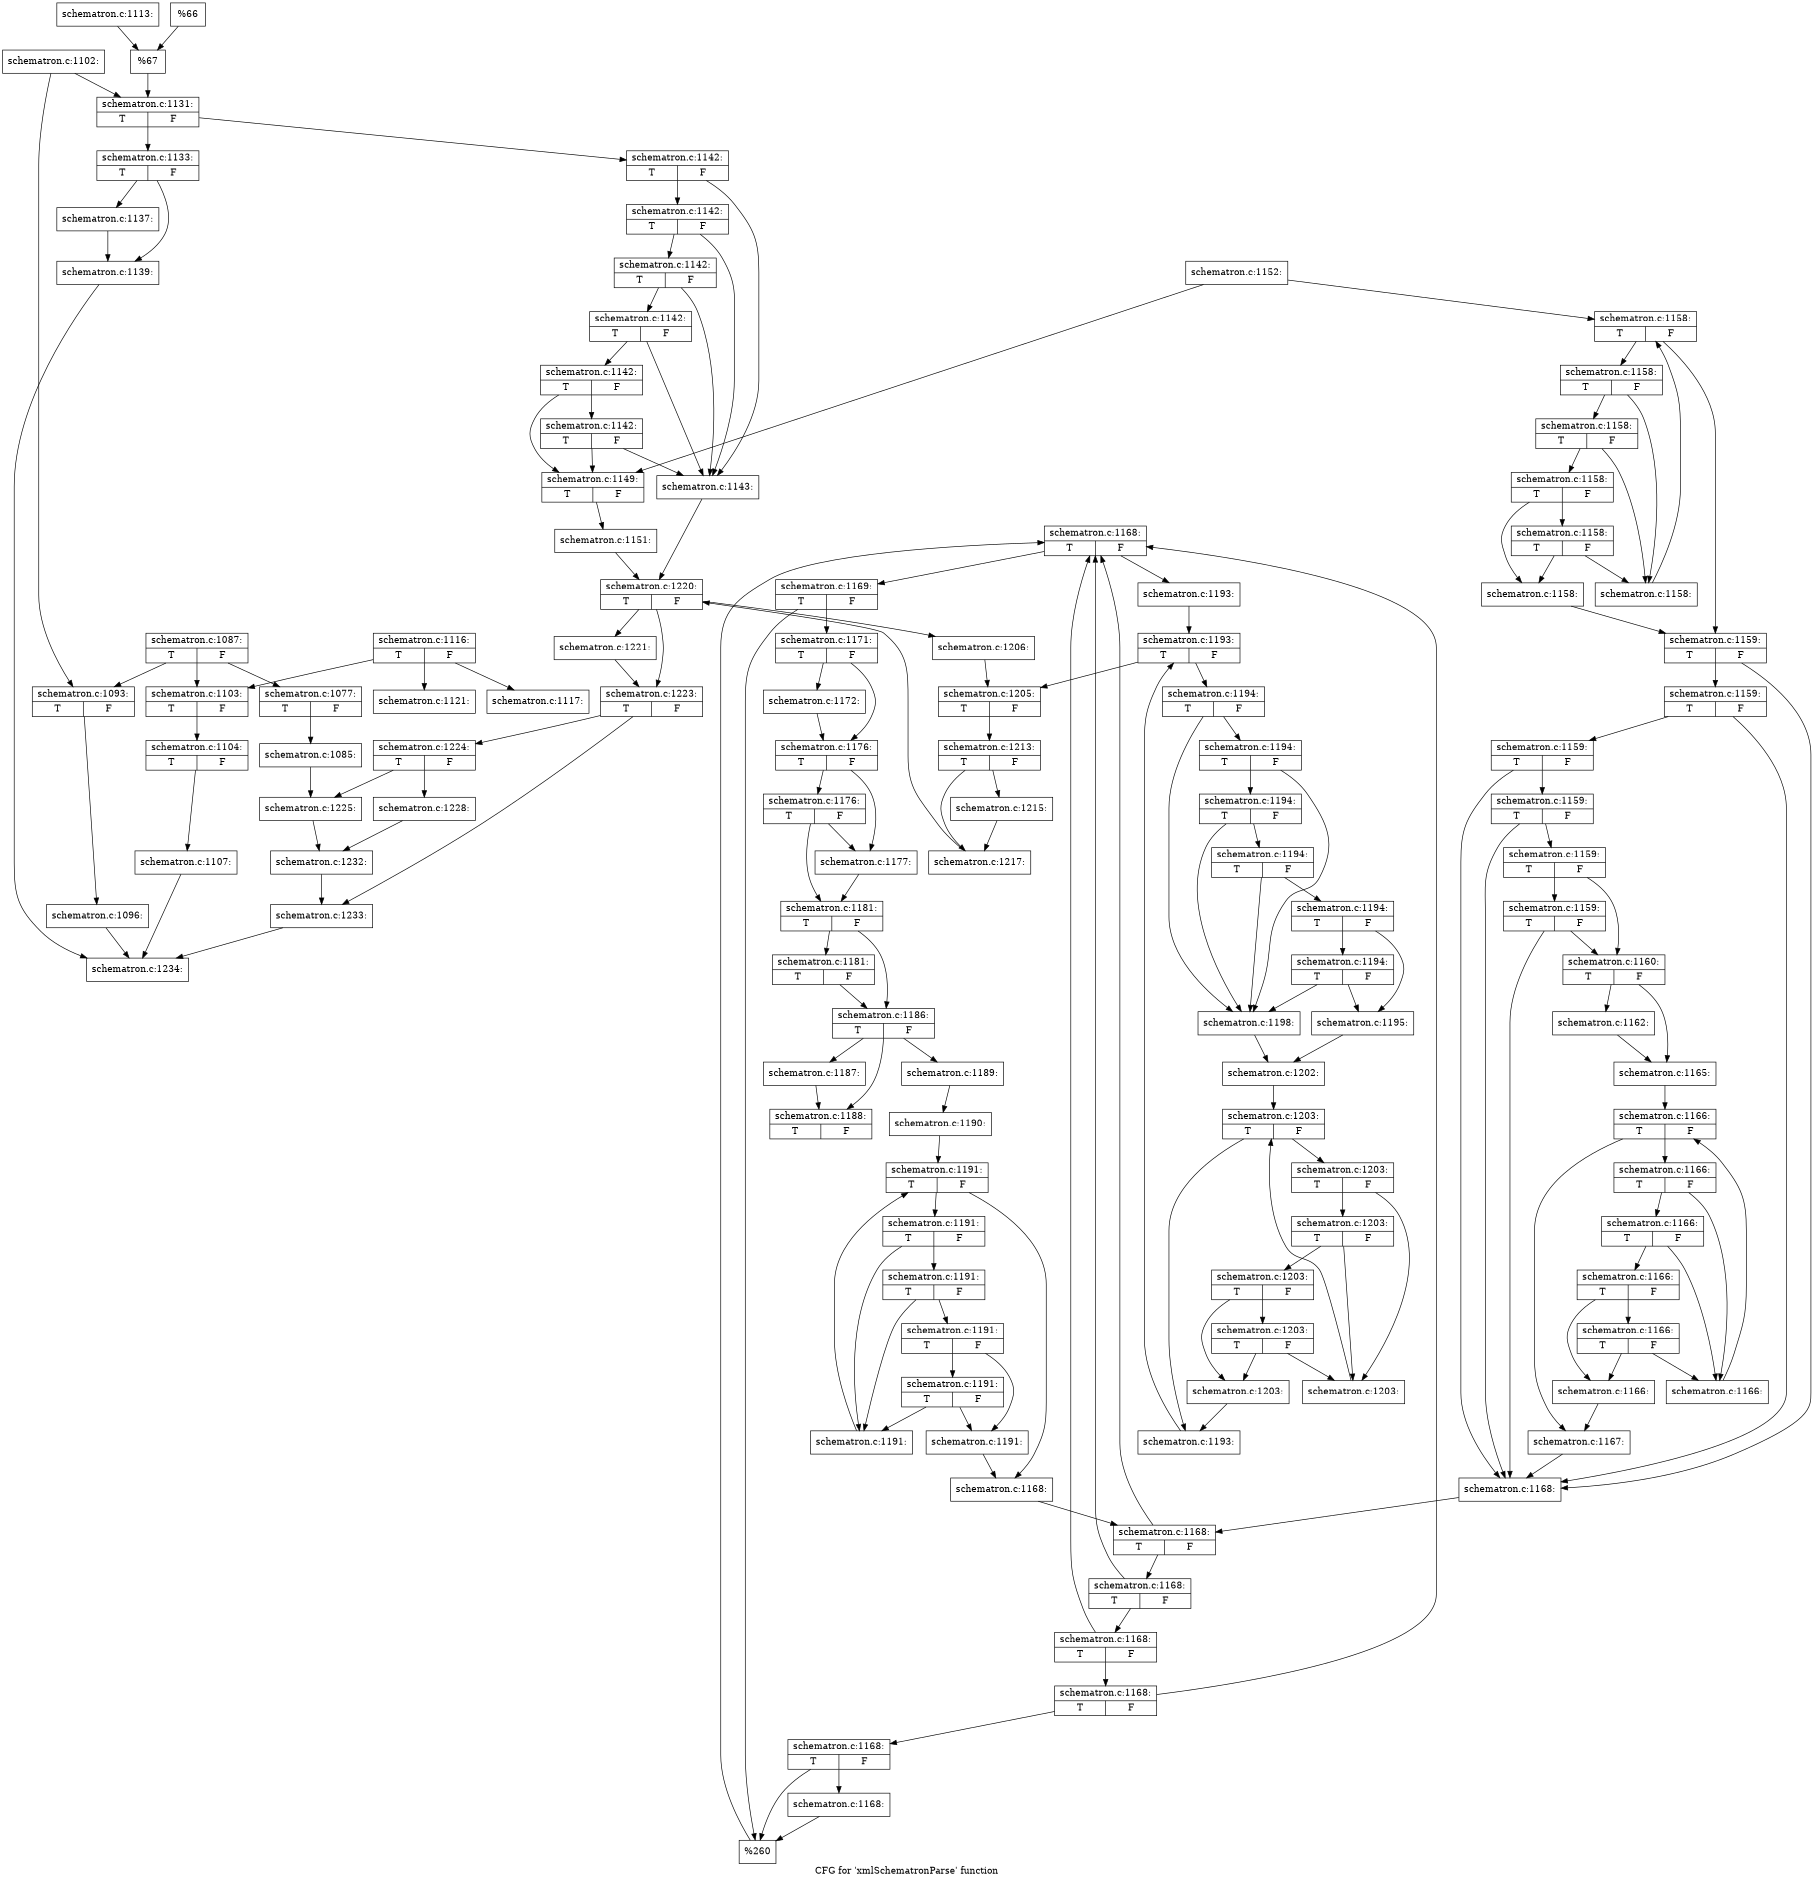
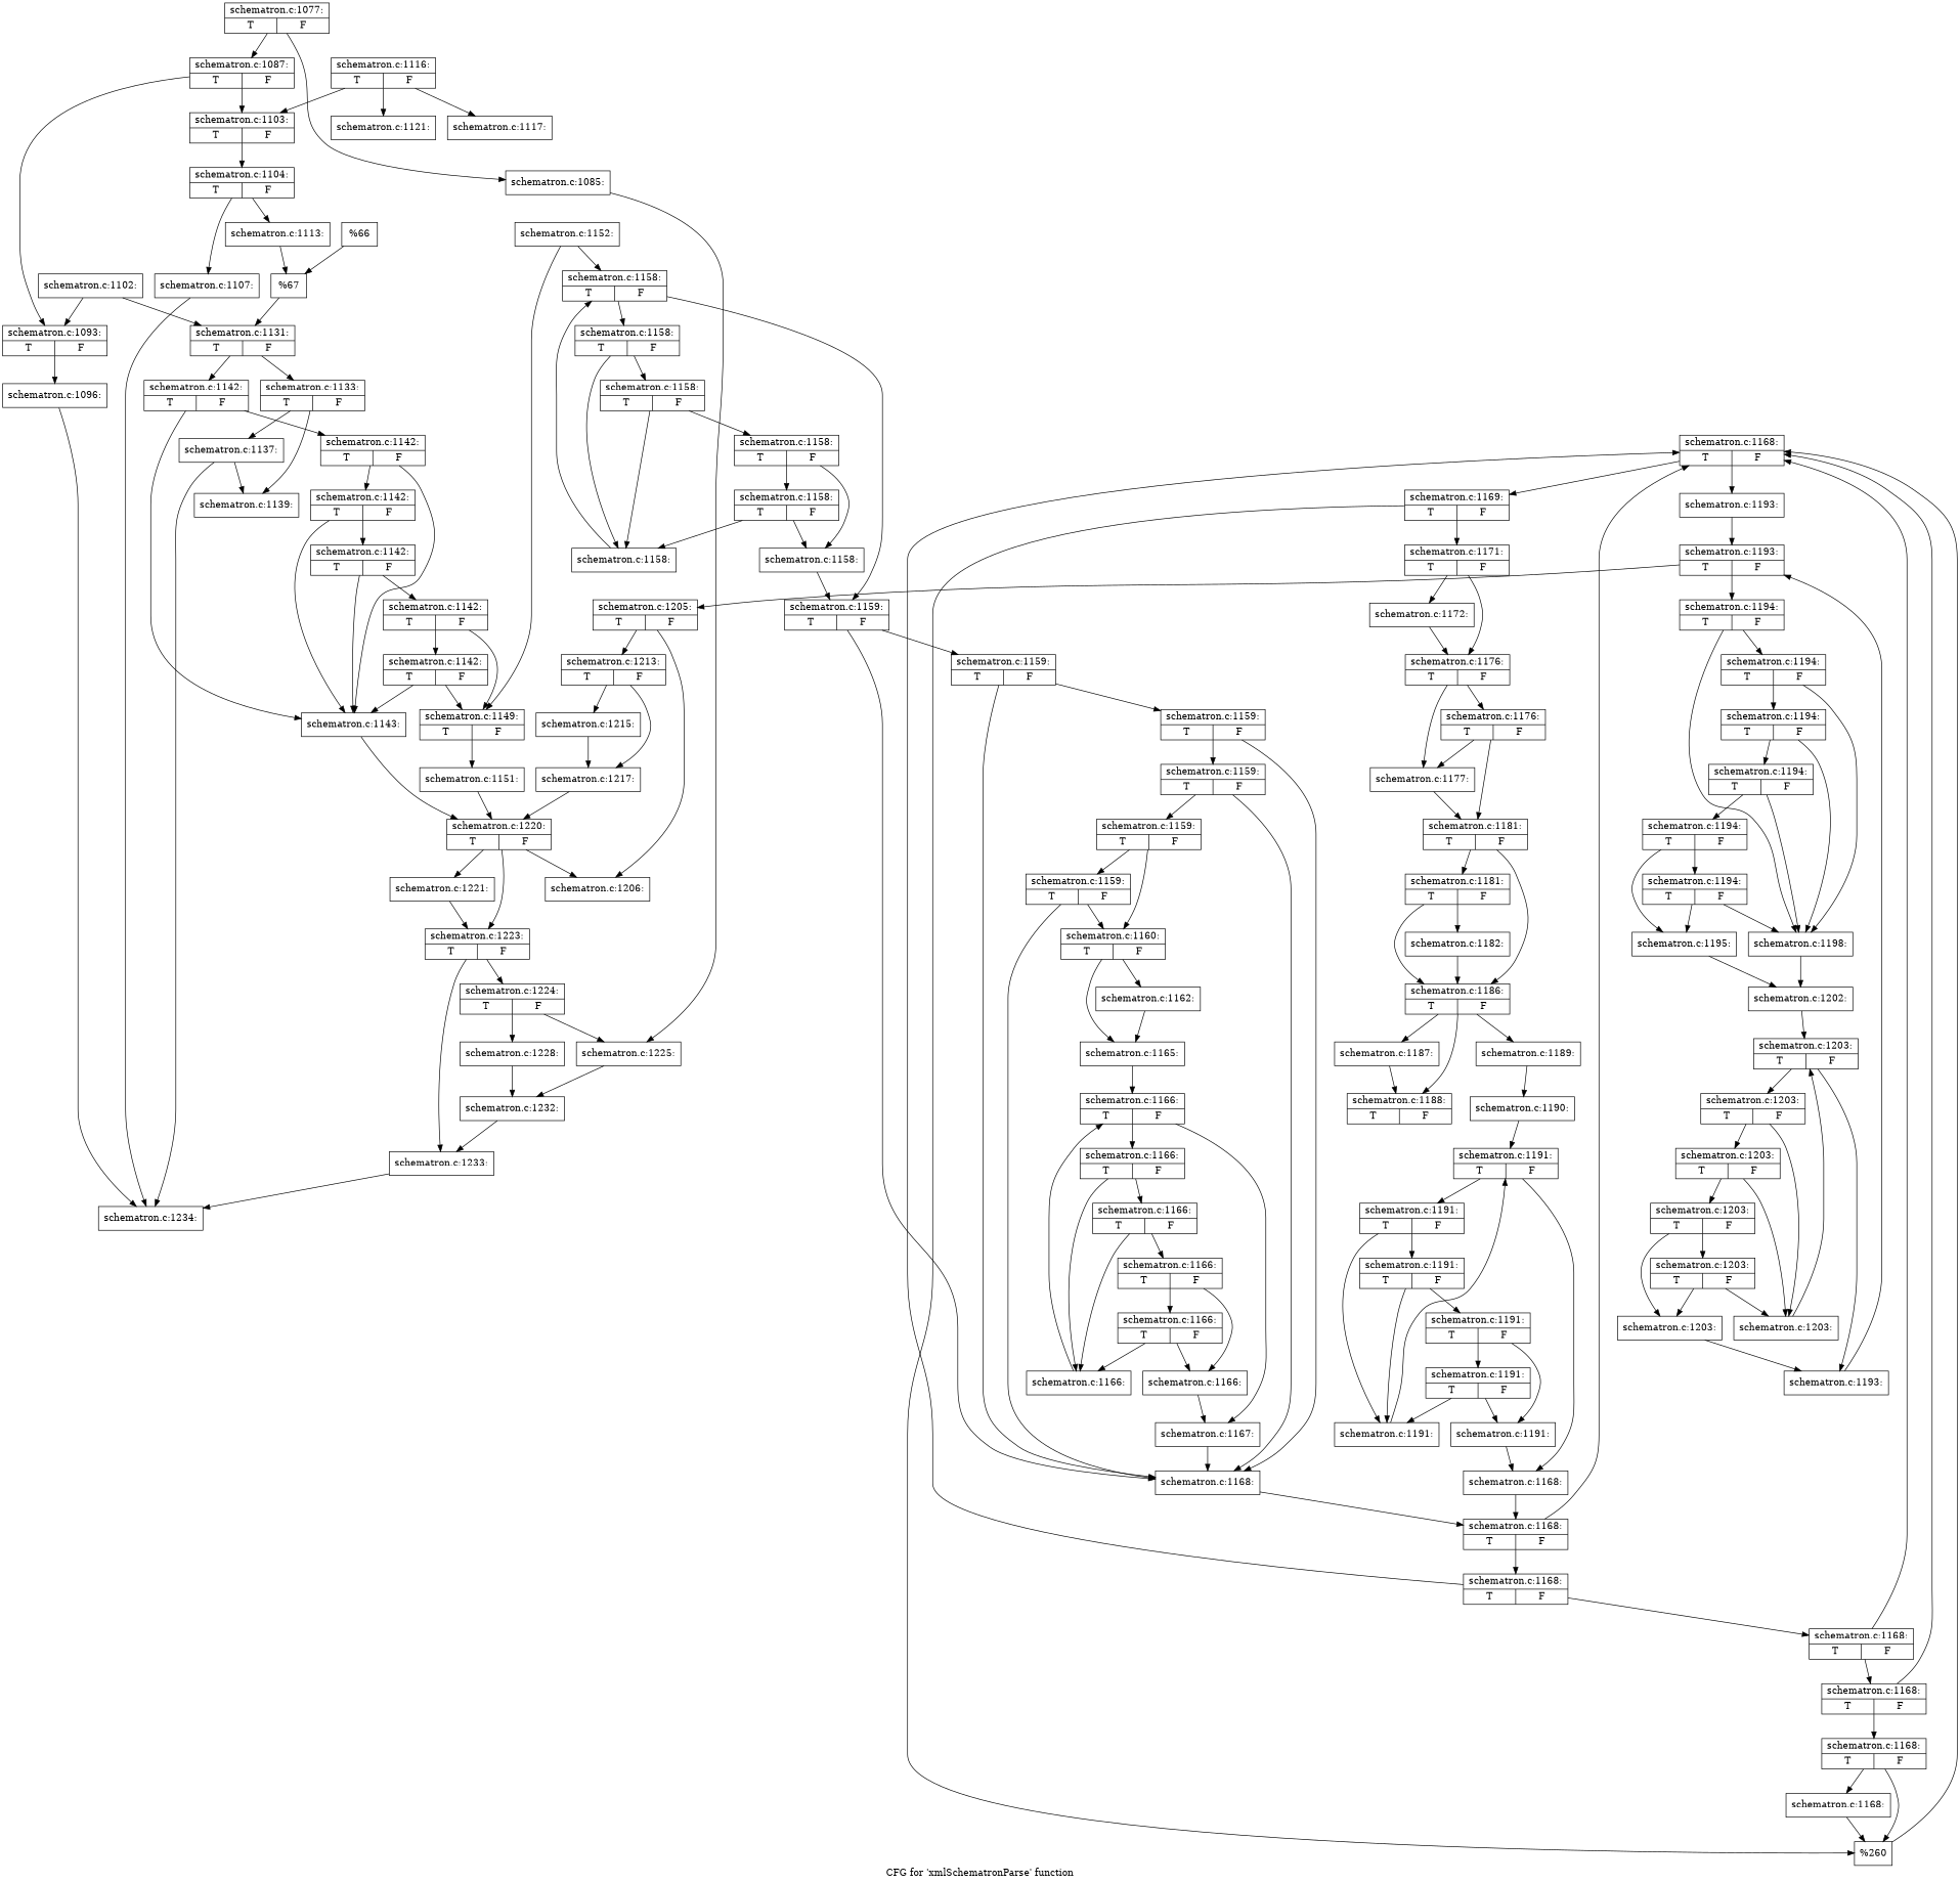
  digraph {
    label="CFG for 'xmlSchematronParse' function"
    node [shape=record]
    n1 [label="{schematron.c:1077:|{<s0>T|<s1>F}}"]
    n2 [label="{schematron.c:1085:}"]
    n3 [label="{schematron.c:1087:|{<s0>T|<s1>F}}"]
    n4 [label="{schematron.c:1225:}"]
    n5 [label="{schematron.c:1093:|{<s0>T|<s1>F}}"]
    n6 [label="{schematron.c:1103:|{<s0>T|<s1>F}}"]
    n7 [label="{schematron.c:1234:}"]
    n8 [label="{schematron.c:1096:}"]
    n9 [label="{schematron.c:1104:|{<s0>T|<s1>F}}"]
    n10 [label="{schematron.c:1102:}"]
    n11 [label="{schematron.c:1131:|{<s0>T|<s1>F}}"]
    n12 [label="{schematron.c:1107:}"]
    n13 [label="{schematron.c:1113:}"]
    n14 [label="{schematron.c:1116:|{<s0>T|<s1>F}}"]
    n15 [label="{schematron.c:1117:}"]
    n16 [label="{schematron.c:1121:}"]
    n17 [label="{schematron.c:1133:|{<s0>T|<s1>F}}"]
    n18 [label="{schematron.c:1142:|{<s0>T|<s1>F}}"]
    n19 [label="{schematron.c:1139:}"]
    n20 [label="{schematron.c:1137:}"]
    n21 [label="{schematron.c:1142:|{<s0>T|<s1>F}}"]
    n22 [label="{schematron.c:1143:}"]
    n23 [label="{%67}"]
    n24 [label="{%66}"]
    n25 [label="{schematron.c:1142:|{<s0>T|<s1>F}}"]
    n26 [label="{schematron.c:1220:|{<s0>T|<s1>F}}"]
    n27 [label="{schematron.c:1142:|{<s0>T|<s1>F}}"]
    n28 [label="{schematron.c:1223:|{<s0>T|<s1>F}}"]
    n29 [label="{schematron.c:1221:}"]
    n30 [label="{schematron.c:1206:}"]
    n31 [label="{schematron.c:1142:|{<s0>T|<s1>F}}"]
    n32 [label="{schematron.c:1149:|{<s0>T|<s1>F}}"]
    n33 [label="{schematron.c:1142:|{<s0>T|<s1>F}}"]
    n34 [label="{schematron.c:1151:}"]
    n35 [label="{schematron.c:1152:}"]
    n36 [label="{schematron.c:1158:|{<s0>T|<s1>F}}"]
    n37 [label="{schematron.c:1224:|{<s0>T|<s1>F}}"]
    n38 [label="{schematron.c:1233:}"]
    n39 [label="{schematron.c:1158:|{<s0>T|<s1>F}}"]
    n40 [label="{schematron.c:1159:|{<s0>T|<s1>F}}"]
    n41 [label="{schematron.c:1158:|{<s0>T|<s1>F}}"]
    n42 [label="{schematron.c:1158:}"]
    n43 [label="{schematron.c:1159:|{<s0>T|<s1>F}}"]
    n44 [label="{schematron.c:1168:}"]
    n45 [label="{schematron.c:1158:|{<s0>T|<s1>F}}"]
    n46 [label="{schematron.c:1159:|{<s0>T|<s1>F}}"]
    n47 [label="{schematron.c:1168:|{<s0>T|<s1>F}}"]
    n48 [label="{schematron.c:1158:}"]
    n49 [label="{schematron.c:1158:|{<s0>T|<s1>F}}"]
    n50 [label="{schematron.c:1159:|{<s0>T|<s1>F}}"]
    n51 [label="{schematron.c:1168:|{<s0>T|<s1>F}}"]
    n52 [label="{schematron.c:1168:|{<s0>T|<s1>F}}"]
    n53 [label="{schematron.c:1159:|{<s0>T|<s1>F}}"]
    n54 [label="{schematron.c:1160:|{<s0>T|<s1>F}}"]
    n55 [label="{schematron.c:1159:|{<s0>T|<s1>F}}"]
    n56 [label="{schematron.c:1162:}"]
    n57 [label="{schematron.c:1165:}"]
    n58 [label="{schematron.c:1166:|{<s0>T|<s1>F}}"]
    n59 [label="{schematron.c:1166:|{<s0>T|<s1>F}}"]
    n60 [label="{schematron.c:1167:}"]
    n61 [label="{schematron.c:1166:|{<s0>T|<s1>F}}"]
    n62 [label="{schematron.c:1166:}"]
    n63 [label="{schematron.c:1166:|{<s0>T|<s1>F}}"]
    n64 [label="{schematron.c:1166:}"]
    n65 [label="{schematron.c:1166:|{<s0>T|<s1>F}}"]
    n66 [label="{schematron.c:1168:|{<s0>T|<s1>F}}"]
    n67 [label="{schematron.c:1169:|{<s0>T|<s1>F}}"]
    n68 [label="{schematron.c:1193:}"]
    n69 [label="{schematron.c:1168:|{<s0>T|<s1>F}}"]
    n70 [label="{%260}"]
    n71 [label="{schematron.c:1171:|{<s0>T|<s1>F}}"]
    n72 [label="{schematron.c:1193:|{<s0>T|<s1>F}}"]
    n73 [label="{schematron.c:1168:|{<s0>T|<s1>F}}"]
    n74 [label="{schematron.c:1168:}"]
    n75 [label="{schematron.c:1172:}"]
    n76 [label="{schematron.c:1176:|{<s0>T|<s1>F}}"]
    n77 [label="{schematron.c:1194:|{<s0>T|<s1>F}}"]
    n78 [label="{schematron.c:1205:|{<s0>T|<s1>F}}"]
    n79 [label="{schematron.c:1177:}"]
    n80 [label="{schematron.c:1176:|{<s0>T|<s1>F}}"]
    n81 [label="{schematron.c:1181:|{<s0>T|<s1>F}}"]
    n82 [label="{schematron.c:1181:|{<s0>T|<s1>F}}"]
    n83 [label="{schematron.c:1186:|{<s0>T|<s1>F}}"]
+   n84 [label="{schematron.c:1182:}"]
    n85 [label="{schematron.c:1187:}"]
    n86 [label="{schematron.c:1188:|{<s0>T|<s1>F}}"]
    n87 [label="{schematron.c:1189:}"]
    n88 [label="{schematron.c:1190:}"]
    n89 [label="{schematron.c:1191:|{<s0>T|<s1>F}}"]
    n90 [label="{schematron.c:1191:|{<s0>T|<s1>F}}"]
    n91 [label="{schematron.c:1168:}"]
    n92 [label="{schematron.c:1191:|{<s0>T|<s1>F}}"]
    n93 [label="{schematron.c:1191:}"]
    n94 [label="{schematron.c:1191:|{<s0>T|<s1>F}}"]
    n95 [label="{schematron.c:1191:}"]
    n96 [label="{schematron.c:1191:|{<s0>T|<s1>F}}"]
    n97 [label="{schematron.c:1194:|{<s0>T|<s1>F}}"]
    n98 [label="{schematron.c:1198:}"]
    n99 [label="{schematron.c:1213:|{<s0>T|<s1>F}}"]
    n100 [label="{schematron.c:1194:|{<s0>T|<s1>F}}"]
    n101 [label="{schematron.c:1202:}"]
    n102 [label="{schematron.c:1215:}"]
    n103 [label="{schematron.c:1217:}"]
    n104 [label="{schematron.c:1194:|{<s0>T|<s1>F}}"]
    n105 [label="{schematron.c:1203:|{<s0>T|<s1>F}}"]
    n106 [label="{schematron.c:1194:|{<s0>T|<s1>F}}"]
    n107 [label="{schematron.c:1195:}"]
    n108 [label="{schematron.c:1194:|{<s0>T|<s1>F}}"]
    n109 [label="{schematron.c:1203:|{<s0>T|<s1>F}}"]
    n110 [label="{schematron.c:1193:}"]
    n111 [label="{schematron.c:1203:|{<s0>T|<s1>F}}"]
    n112 [label="{schematron.c:1203:}"]
    n113 [label="{schematron.c:1203:|{<s0>T|<s1>F}}"]
    n114 [label="{schematron.c:1203:}"]
    n115 [label="{schematron.c:1203:|{<s0>T|<s1>F}}"]
    n116 [label="{schematron.c:1228:}"]
    n117 [label="{schematron.c:1232:}"]
    n1 -> n2
-   n3 -> n1
+   n1 -> n3
    n2 -> n4
    n3 -> n5
    n3 -> n6
    n4 -> n117
    n5 -> n8
    n6 -> n9
    n8 -> n7
    n9 -> n12
+   n9 -> n13
    n10 -> n5
    n10 -> n11
    n11 -> n17
    n11 -> n18
    n12 -> n7
    n13 -> n23
    n14 -> n6
    n14 -> n15
    n14 -> n16
    n17 -> n19
    n17 -> n20
    n18 -> n21
    n18 -> n22
-   n19 -> n7
+   n20 -> n7
    n20 -> n19
    n21 -> n22
    n21 -> n25
    n22 -> n26
    n23 -> n11
    n24 -> n23
    n25 -> n22
    n25 -> n27
    n26 -> n28
    n26 -> n29
    n26 -> n30
    n27 -> n22
    n27 -> n31
    n28 -> n37
    n28 -> n38
    n29 -> n28
    n31 -> n32
    n31 -> n33
    n32 -> n34
    n33 -> n22
    n33 -> n32
    n34 -> n26
    n35 -> n32
    n35 -> n36
    n36 -> n39
    n36 -> n40
    n37 -> n4
    n37 -> n116
    n38 -> n7
    n39 -> n41
    n39 -> n42
    n40 -> n43
    n40 -> n44
    n41 -> n42
    n41 -> n45
    n42 -> n36
    n43 -> n44
    n43 -> n46
    n44 -> n47
    n45 -> n48
    n45 -> n49
    n46 -> n44
    n46 -> n50
    n47 -> n51
    n47 -> n52
    n48 -> n40
    n49 -> n42
    n49 -> n48
    n50 -> n44
    n50 -> n53
    n51 -> n52
    n51 -> n66
    n52 -> n67
    n52 -> n68
    n53 -> n54
    n53 -> n55
    n54 -> n56
    n54 -> n57
    n55 -> n44
    n55 -> n54
    n56 -> n57
    n57 -> n58
    n58 -> n59
    n58 -> n60
    n59 -> n61
    n59 -> n62
    n60 -> n44
    n61 -> n62
    n61 -> n63
    n62 -> n58
    n63 -> n64
    n63 -> n65
    n64 -> n60
    n65 -> n62
    n65 -> n64
    n66 -> n52
    n66 -> n69
    n67 -> n70
    n67 -> n71
    n68 -> n72
    n69 -> n52
    n69 -> n73
    n70 -> n52
    n71 -> n75
    n71 -> n76
    n72 -> n77
    n72 -> n78
    n73 -> n70
    n73 -> n74
    n74 -> n70
    n75 -> n76
    n76 -> n79
    n76 -> n80
    n77 -> n97
    n77 -> n98
-   n30 -> n78
+   n78 -> n30
    n78 -> n99
    n79 -> n81
    n80 -> n79
    n80 -> n81
    n81 -> n82
    n81 -> n83
    n82 -> n83
+   n82 -> n84
    n83 -> n85
    n83 -> n86
    n83 -> n87
+   n84 -> n83
    n85 -> n86
    n87 -> n88
    n88 -> n89
    n89 -> n90
    n89 -> n91
    n90 -> n92
    n90 -> n93
    n91 -> n47
    n92 -> n93
    n92 -> n94
    n93 -> n89
    n94 -> n95
    n94 -> n96
    n95 -> n91
    n96 -> n93
    n96 -> n95
    n97 -> n98
    n97 -> n100
    n98 -> n101
    n99 -> n102
    n99 -> n103
    n100 -> n98
    n100 -> n104
    n101 -> n105
    n102 -> n103
    n103 -> n26
    n104 -> n98
    n104 -> n106
    n105 -> n109
    n105 -> n110
    n106 -> n107
    n106 -> n108
    n107 -> n101
    n108 -> n98
    n108 -> n107
    n109 -> n111
    n109 -> n112
    n110 -> n72
    n111 -> n112
    n111 -> n113
    n112 -> n105
    n113 -> n114
    n113 -> n115
    n114 -> n110
    n115 -> n112
    n115 -> n114
    n116 -> n117
    n117 -> n38
  }
